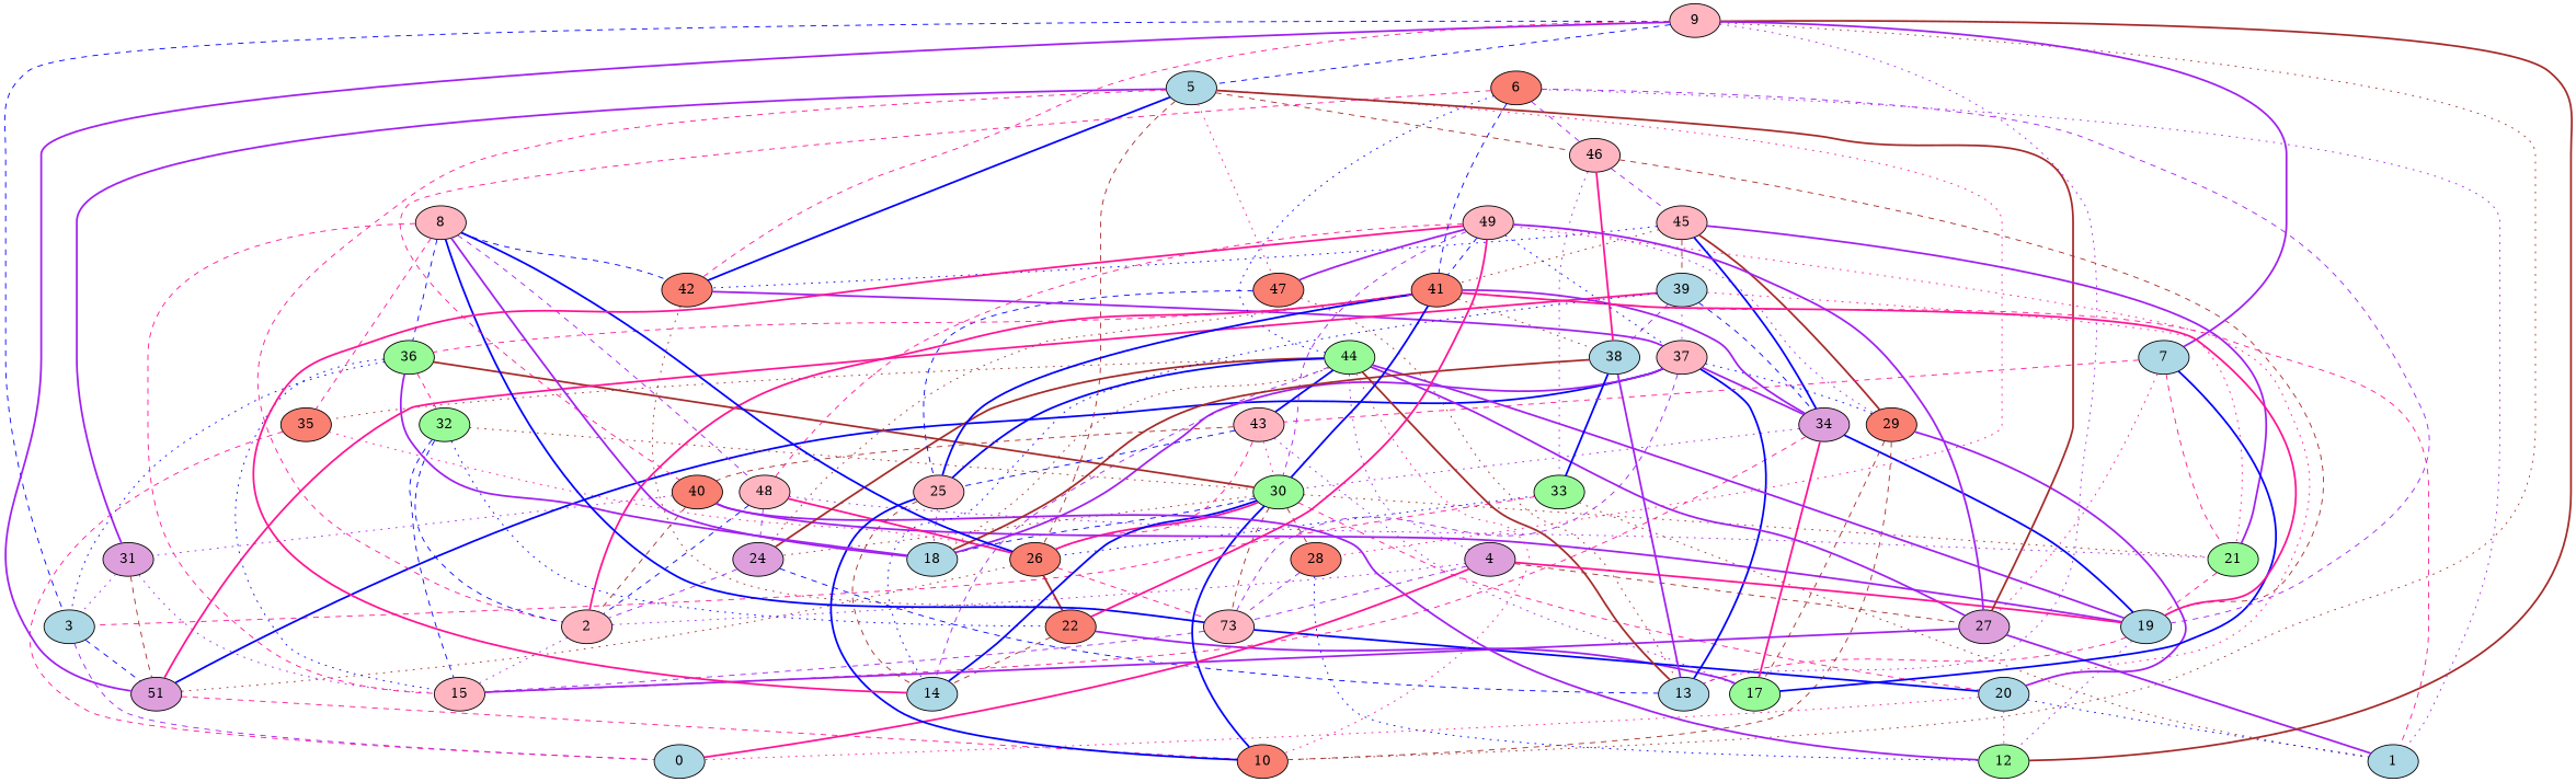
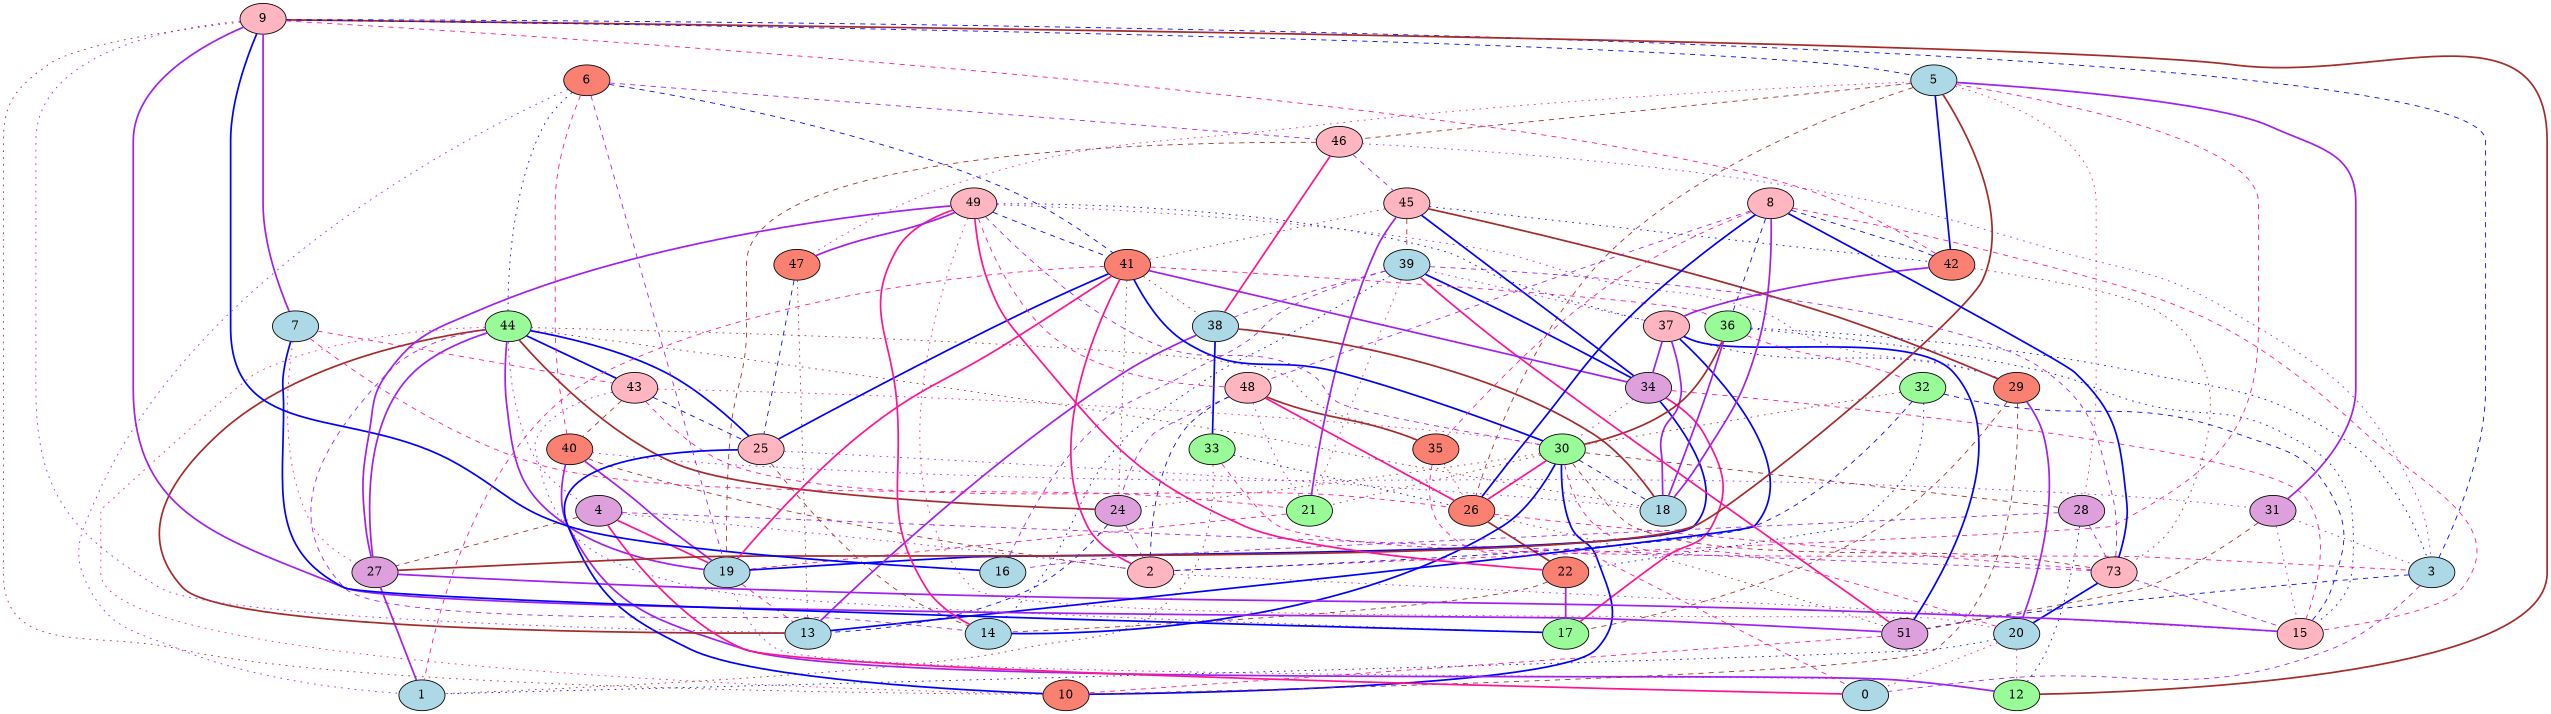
  digraph {
    node [fillcolor=lightblue style=filled]
    edge [color=purple dir=none style=dashed]
    33 [fillcolor=palegreen]
    26 [fillcolor=salmon]
    1
    3
    n5 [fillcolor=plum label=51]
    22 [fillcolor=salmon]
    n7 [fillcolor=lightpink label=73]
    0
    34 [fillcolor=plum]
    17 [fillcolor=palegreen]
    19
    15 [fillcolor=lightpink]
    30 [fillcolor=palegreen]
    12 [fillcolor=palegreen]
    13
    21 [fillcolor=palegreen]
    24 [fillcolor=plum]
    18
    10 [fillcolor=salmon]
    14
-   28 [fillcolor=salmon]
+   28 [fillcolor=plum]
    20
    31 [fillcolor=plum]
    40 [fillcolor=salmon]
    2 [fillcolor=lightpink]
    35 [fillcolor=salmon]
    27 [fillcolor=plum]
    48 [fillcolor=lightpink]
    37 [fillcolor=lightpink]
    29 [fillcolor=salmon]
    44 [fillcolor=palegreen]
    43 [fillcolor=lightpink]
    4 [fillcolor=plum]
    25 [fillcolor=lightpink]
    5
    47 [fillcolor=salmon]
    42 [fillcolor=salmon]
    46 [fillcolor=lightpink]
+   16
    38
    45 [fillcolor=lightpink]
    9 [fillcolor=lightpink]
    7
    36 [fillcolor=palegreen]
    32 [fillcolor=palegreen]
    39
    41 [fillcolor=salmon]
    8 [fillcolor=lightpink]
    49 [fillcolor=lightpink]
    6 [fillcolor=salmon]
    subgraph sub_1 {
      33
      26
      1
      3
      n5
      22
      n7
      0
      34
      17
      19
      15
      30
      12
      13
      21
      24
      18
      10
      14
      28
      20
      31
      40
      2
      35
      27
      48
      37
      29
      44
      43
      4
      25
      5
      47
      42
      46
+     16
      38
      45
      9
      7
      36
      32
      39
      41
      8
      49
      6
    }
    33 -> 26 [color=blue style=dotted]
    33 -> 1 [color=brown style=dotted]
    33 -> 3 [color=deeppink]
    26 -> n5 [color=brown style=dotted]
    26 -> 22 [color=brown style=bold]
    26 -> n7 [color=deeppink]
    3 -> n5 [color=blue]
    3 -> 0
    n5 -> 10 [color=deeppink]
    22 -> 17 [style=bold]
    22 -> 14 [color=brown]
    n7 -> 15
    n7 -> 20 [color=blue style=bold]
    34 -> 17 [color=deeppink style=bold]
    34 -> 19 [color=blue style=bold]
    34 -> 15 [color=deeppink]
    34 -> 30 [style=dotted]
    19 -> 12 [style=dotted]
    19 -> 13 [color=deeppink]
    30 -> 26 [color=deeppink style=bold]
    30 -> n7 [color=brown]
    30 -> 21 [color=brown style=dotted]
    30 -> 24 [color=brown style=dotted]
    30 -> 18 [color=blue]
    30 -> 10 [color=blue style=bold]
    30 -> 14 [color=blue style=bold]
    30 -> 28 [color=brown]
    30 -> 20 [color=deeppink]
    21 -> 19 [color=deeppink]
    24 -> 13 [color=blue]
    24 -> 2
    28 -> n7
    28 -> 12 [color=blue style=dotted]
+   28 -> 16
    20 -> 1 [color=blue style=dotted]
    20 -> 0 [color=deeppink style=dotted]
    20 -> 12 [color=deeppink style=dotted]
    31 -> 3 [style=dotted]
    31 -> n5 [color=brown]
    31 -> 15 [style=dotted]
    40 -> 19 [style=bold]
    40 -> 12 [style=bold]
    40 -> 31 [style=dotted]
    40 -> 2 [color=brown]
    2 -> 15 [style=dotted]
    35 -> 26 [color=deeppink style=dotted]
    35 -> 0 [color=deeppink]
    27 -> 1 [style=bold]
    27 -> 15 [style=bold]
    48 -> 26 [color=deeppink style=bold]
    48 -> 21 [style=dotted]
    48 -> 24
    48 -> 2 [color=blue]
+   48 -> 35 [color=brown style=bold]
    37 -> n5 [color=blue style=bold]
    37 -> 34 [style=bold]
    37 -> 13 [color=blue style=bold]
    37 -> 18 [style=bold]
    37 -> 29 [color=blue style=dotted]
    29 -> 17 [color=brown]
    29 -> 10 [color=brown]
    29 -> 20 [style=bold]
    44 -> 19 [style=bold]
    44 -> 13 [color=brown style=bold]
    44 -> 24 [color=brown style=bold]
    44 -> 18 [color=brown style=dotted]
    44 -> 10 [color=deeppink style=dotted]
    44 -> 14
    44 -> 35 [color=brown style=dotted]
    44 -> 27 [style=bold]
    44 -> 43 [color=blue style=bold]
    44 -> 4 [style=dotted]
    44 -> 25 [color=blue style=bold]
    43 -> 26 [color=deeppink]
    43 -> 17 [style=dotted]
    43 -> 30 [color=deeppink style=dotted]
    43 -> 40 [color=brown]
    43 -> 25 [color=blue]
    4 -> n7
    4 -> 0 [color=deeppink style=bold]
    4 -> 19 [color=deeppink style=bold]
    4 -> 2 [style=dotted]
    4 -> 27 [color=brown]
    25 -> 18 [style=dotted]
    25 -> 10 [color=blue style=bold]
    25 -> 14 [color=brown]
    5 -> 26 [color=brown]
    5 -> 28 [color=deeppink style=dotted]
    5 -> 31 [style=bold]
    5 -> 2 [color=deeppink]
    5 -> 27 [color=brown style=bold]
    5 -> 47 [color=deeppink style=dotted]
    5 -> 42 [color=blue style=bold]
    5 -> 46 [color=brown]
    47 -> 13 [color=brown style=dotted]
    47 -> 25 [color=blue]
    42 -> n7 [color=brown style=dotted]
    42 -> 37 [style=bold]
-   46 -> 33 [style=dotted]
+   46 -> 3 [style=dotted]
    46 -> 19 [color=brown]
    46 -> 38 [color=deeppink style=bold]
    46 -> 45
    38 -> 33 [color=blue style=bold]
    38 -> 13 [style=bold]
    38 -> 18 [color=brown style=bold]
    45 -> 34 [color=blue style=bold]
    45 -> 21 [style=bold]
    45 -> 29 [color=brown style=bold]
    45 -> 42 [color=blue style=dotted]
    45 -> 39 [color=brown]
    45 -> 41 [color=brown style=dotted]
    9 -> 3 [color=blue]
    9 -> n5 [style=bold]
    9 -> 12 [color=brown style=bold]
    9 -> 13 [style=dotted]
    9 -> 10 [color=brown style=dotted]
    9 -> 5 [color=blue]
    9 -> 42 [color=deeppink]
+   9 -> 16 [color=blue style=bold]
    9 -> 7 [style=bold]
    7 -> 17 [color=blue style=bold]
    7 -> 21 [color=deeppink]
    7 -> 27 [color=deeppink style=dotted]
    7 -> 43 [color=deeppink]
    36 -> 3 [color=blue style=dotted]
    36 -> 15 [color=blue style=dotted]
    36 -> 30 [color=brown style=bold]
    36 -> 18 [style=bold]
    36 -> 32 [color=deeppink]
    32 -> 22 [color=blue style=dotted]
    32 -> 15 [color=blue]
    32 -> 30 [color=brown style=dotted]
    32 -> 2 [color=blue]
    39 -> n5 [color=deeppink style=bold]
-   37 -> n7
-   39 -> 34 [color=blue]
+   39 -> n7
+   39 -> 34 [color=blue style=bold]
    39 -> 21 [color=deeppink style=dotted]
    39 -> 14 [color=blue style=dotted]
    39 -> 37 [style=dotted]
+   39 -> 16
    39 -> 38
    41 -> 1 [color=deeppink]
    41 -> 34 [style=bold]
    41 -> 19 [color=deeppink style=bold]
    41 -> 30 [color=blue style=bold]
    41 -> 24 [color=brown style=dotted]
    41 -> 2 [color=deeppink style=bold]
    41 -> 25 [color=blue style=bold]
    41 -> 38 [color=brown style=dotted]
    41 -> 36 [color=deeppink]
    8 -> 26 [color=blue style=bold]
    8 -> n7 [color=blue style=bold]
    8 -> 15 [color=deeppink]
    8 -> 18 [style=bold]
    8 -> 35 [color=deeppink]
    8 -> 48
    8 -> 42 [color=blue]
    8 -> 36 [color=blue]
    49 -> 22 [color=deeppink style=bold]
    49 -> 30
    49 -> 14 [color=deeppink style=bold]
    49 -> 20 [color=deeppink style=dotted]
    49 -> 27 [style=bold]
    49 -> 48 [color=deeppink]
    49 -> 37 [color=blue style=dotted]
    49 -> 29 [style=dotted]
    49 -> 47 [style=bold]
    49 -> 41 [color=blue]
    6 -> 1 [style=dotted]
    6 -> 19
    6 -> 40 [color=deeppink]
    6 -> 44 [color=blue style=dotted]
    6 -> 46
    6 -> 41 [color=blue]
  }
